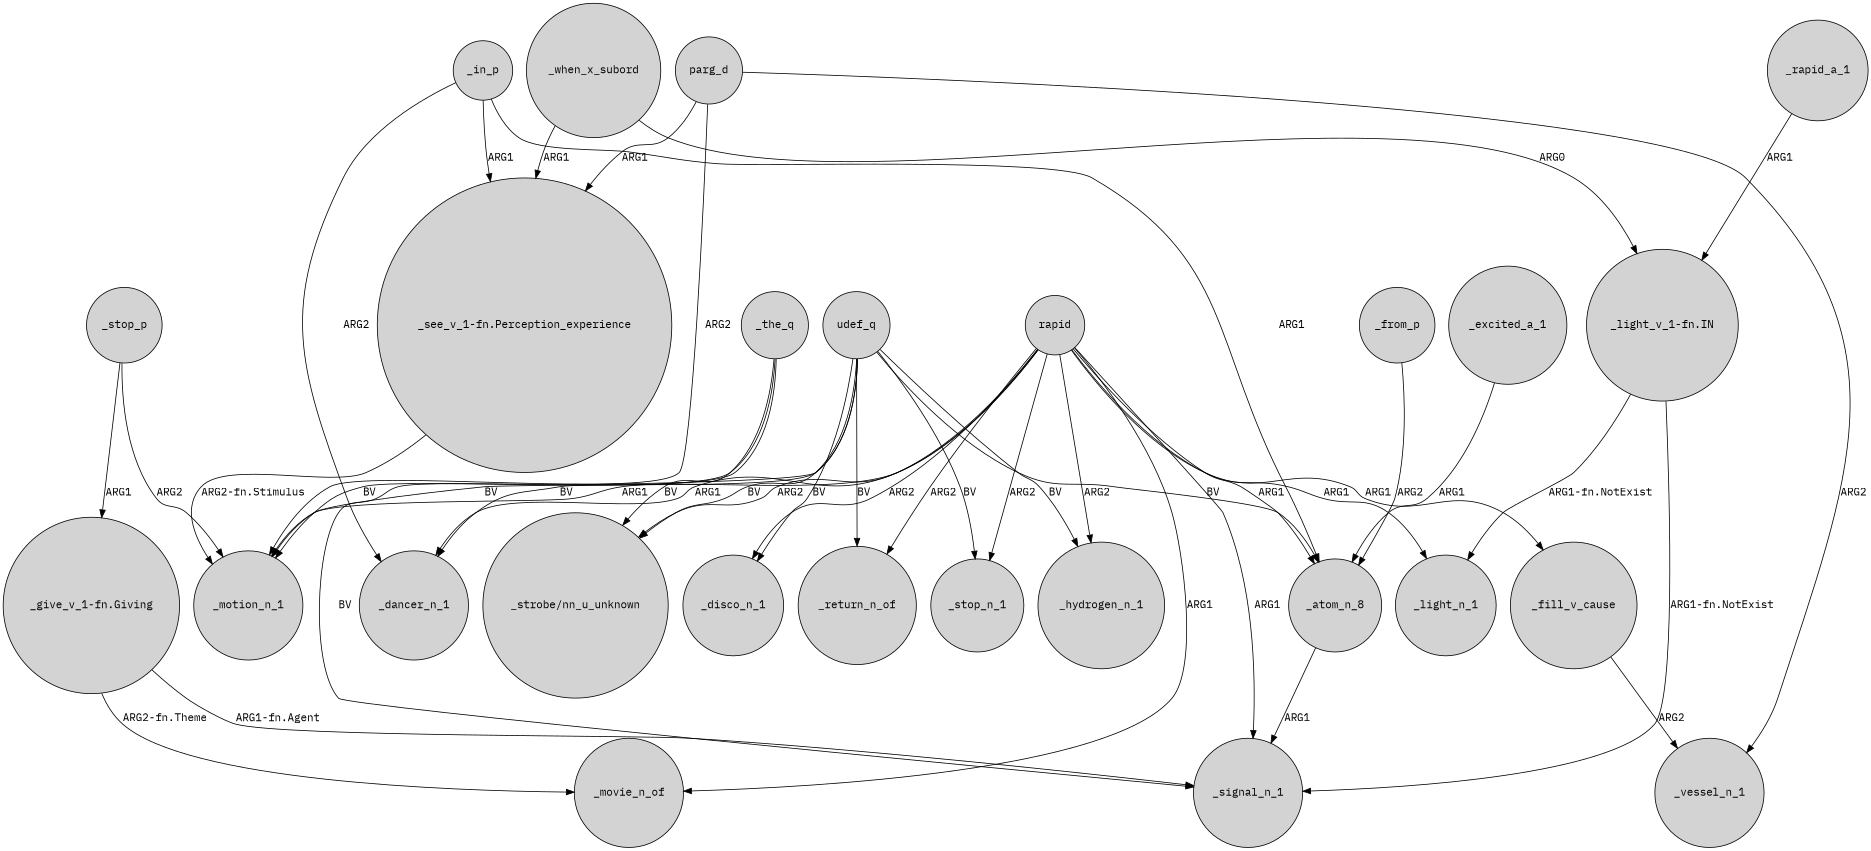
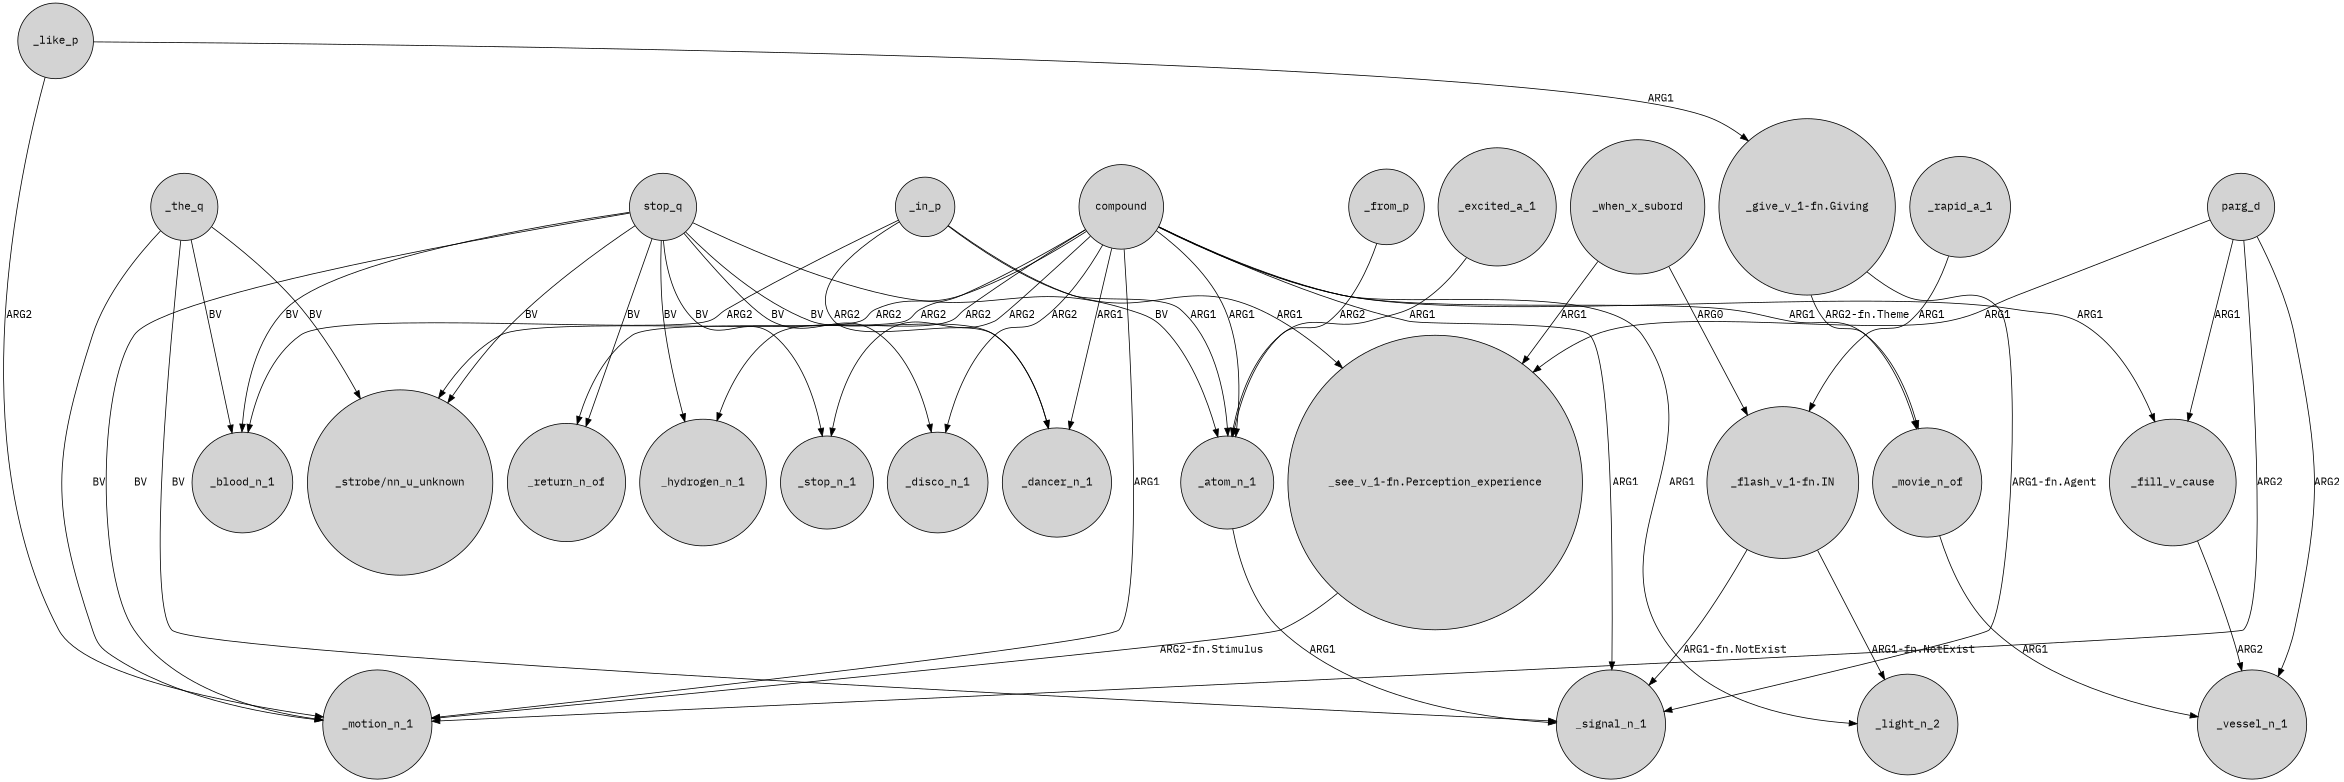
  digraph {
    fontname="IBM Plex Mono"
    node [fontname="IBM Plex Mono" shape=circle style=filled]
    edge [fontname="IBM Plex Mono"]
-   _like_p [label=_stop_p]
+   _like_p
    _motion_n_1
    "_give_v_1-fn.Giving"
    _movie_n_of
    _signal_n_1
-   udef_q
+   udef_q [label=stop_q]
    _dancer_n_1
    "_strobe/nn_u_unknown"
    _return_n_of
-   _atom_n_1 [label=_atom_n_8]
+   _blood_n_1
+   _atom_n_1
    _stop_n_1
    _hydrogen_n_1
    _disco_n_1
    _vessel_n_1
    _the_q
    _in_p
    "_see_v_1-fn.Perception_experience"
-   compound [label=rapid]
-   _light_n_1
+   compound
+   _light_n_1 [label=_light_n_2]
    _fill_v_cause
    _from_p
-   "_flash_v_1-fn.IN" [label="_light_v_1-fn.IN"]
+   "_flash_v_1-fn.IN"
    parg_d
    _when_x_subord
    _rapid_a_1
    _excited_a_1
    _like_p -> _motion_n_1 [label=ARG2]
    _like_p -> "_give_v_1-fn.Giving" [label=ARG1]
    "_give_v_1-fn.Giving" -> _movie_n_of [label="ARG2-fn.Theme"]
    "_give_v_1-fn.Giving" -> _signal_n_1 [label="ARG1-fn.Agent"]
+   _movie_n_of -> _vessel_n_1 [label=ARG1]
    udef_q -> _motion_n_1 [label=BV]
    udef_q -> _dancer_n_1 [label=BV]
    udef_q -> "_strobe/nn_u_unknown" [label=BV]
    udef_q -> _return_n_of [label=BV]
+   udef_q -> _blood_n_1 [label=BV]
    udef_q -> _atom_n_1 [label=BV]
    udef_q -> _stop_n_1 [label=BV]
    udef_q -> _hydrogen_n_1 [label=BV]
    udef_q -> _disco_n_1 [label=BV]
    _atom_n_1 -> _signal_n_1 [label=ARG1]
    _the_q -> _motion_n_1 [label=BV]
    _the_q -> _signal_n_1 [label=BV]
    _the_q -> "_strobe/nn_u_unknown" [label=BV]
+   _the_q -> _blood_n_1 [label=BV]
    _in_p -> _dancer_n_1 [label=ARG2]
+   _in_p -> _blood_n_1 [label=ARG2]
    _in_p -> _atom_n_1 [label=ARG1]
    _in_p -> "_see_v_1-fn.Perception_experience" [label=ARG1]
    "_see_v_1-fn.Perception_experience" -> _motion_n_1 [label="ARG2-fn.Stimulus"]
    compound -> _motion_n_1 [label=ARG1]
    compound -> _movie_n_of [label=ARG1]
    compound -> _signal_n_1 [label=ARG1]
    compound -> _dancer_n_1 [label=ARG1]
    compound -> "_strobe/nn_u_unknown" [label=ARG2]
    compound -> _return_n_of [label=ARG2]
    compound -> _atom_n_1 [label=ARG1]
    compound -> _stop_n_1 [label=ARG2]
    compound -> _hydrogen_n_1 [label=ARG2]
    compound -> _disco_n_1 [label=ARG2]
    compound -> _light_n_1 [label=ARG1]
    compound -> _fill_v_cause [label=ARG1]
    _fill_v_cause -> _vessel_n_1 [label=ARG2]
    _from_p -> _atom_n_1 [label=ARG2]
    "_flash_v_1-fn.IN" -> _signal_n_1 [label="ARG1-fn.NotExist"]
    "_flash_v_1-fn.IN" -> _light_n_1 [label="ARG1-fn.NotExist"]
    parg_d -> _motion_n_1 [label=ARG2]
    parg_d -> _vessel_n_1 [label=ARG2]
    parg_d -> "_see_v_1-fn.Perception_experience" [label=ARG1]
+   parg_d -> _fill_v_cause [label=ARG1]
    _when_x_subord -> "_see_v_1-fn.Perception_experience" [label=ARG1]
    _when_x_subord -> "_flash_v_1-fn.IN" [label=ARG0]
    _rapid_a_1 -> "_flash_v_1-fn.IN" [label=ARG1]
    _excited_a_1 -> _atom_n_1 [label=ARG1]
  }
